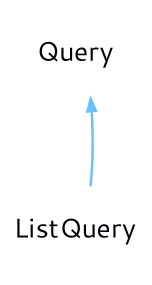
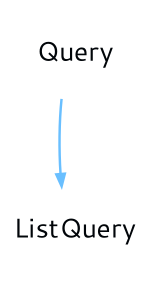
  digraph {
    rankdir=TB
    node [fontcolor="#010509FF" fontname="Segoe UI" fontsize=11 margin=0.01 shape=none]
    n1 [label=Query]
    n2 [label=ListQuery]
-   n2 -> n1 [arrowsize=0.5 color="#69BFFFFF"]
+   n1 -> n2 [arrowsize=0.5 color="#69BFFFFF"]
  }
